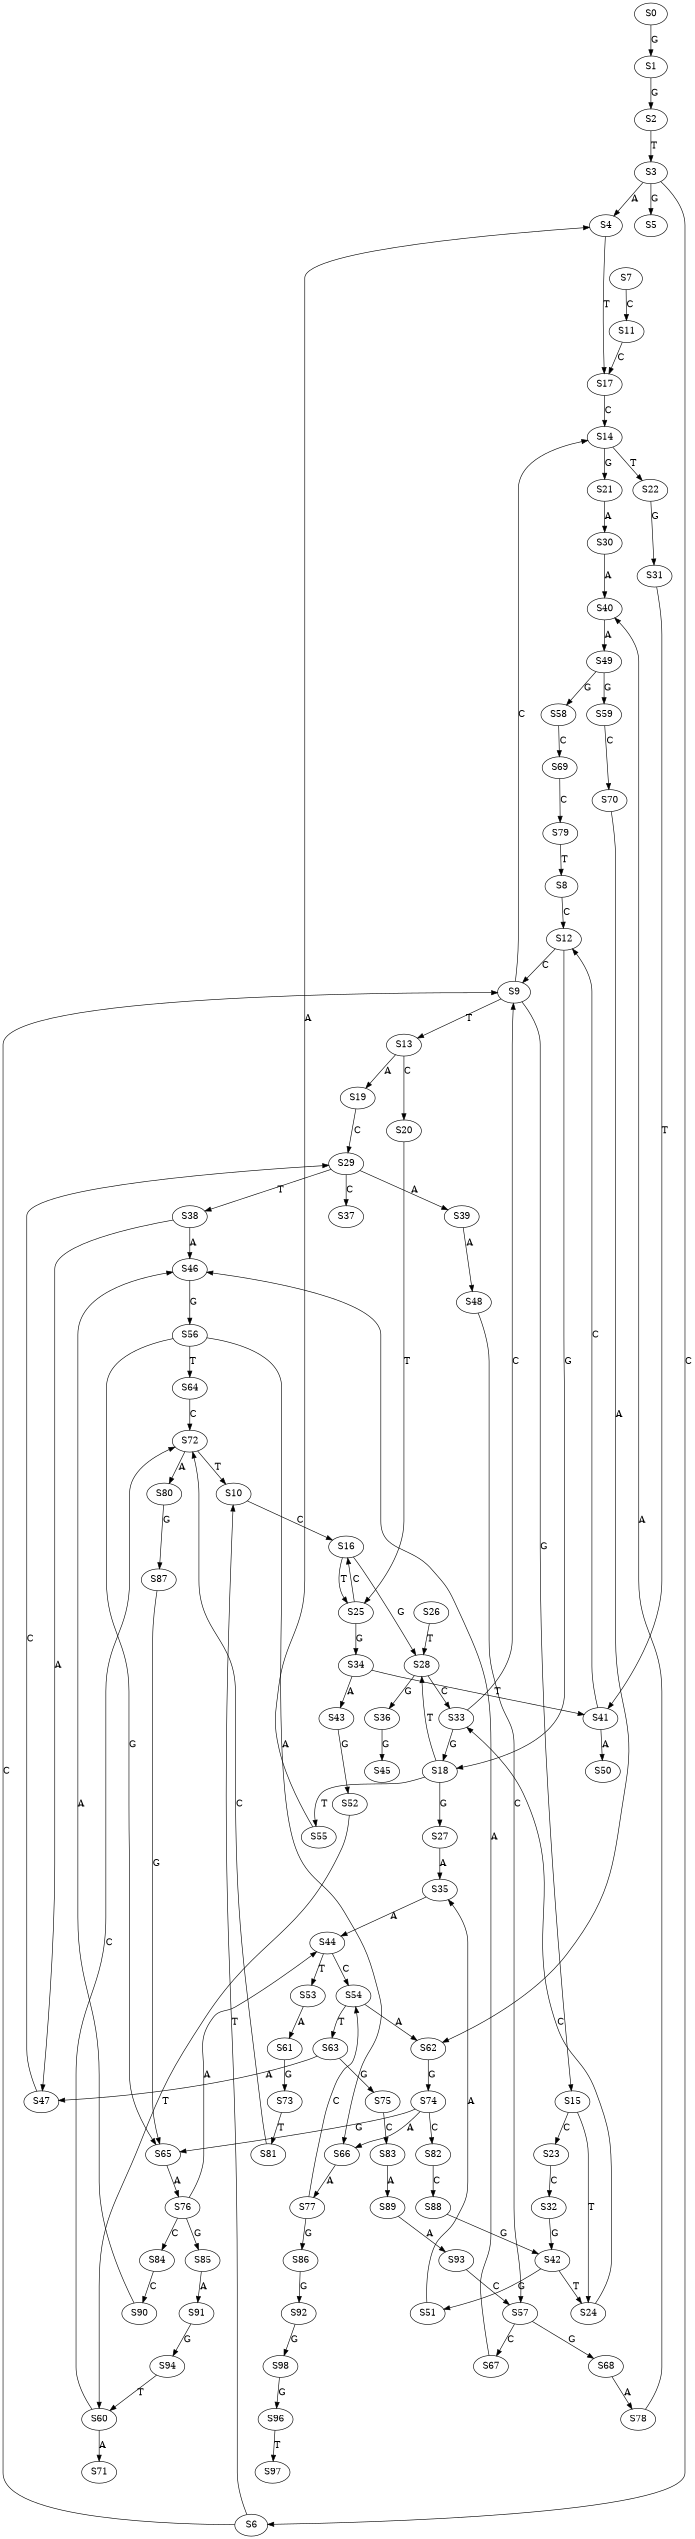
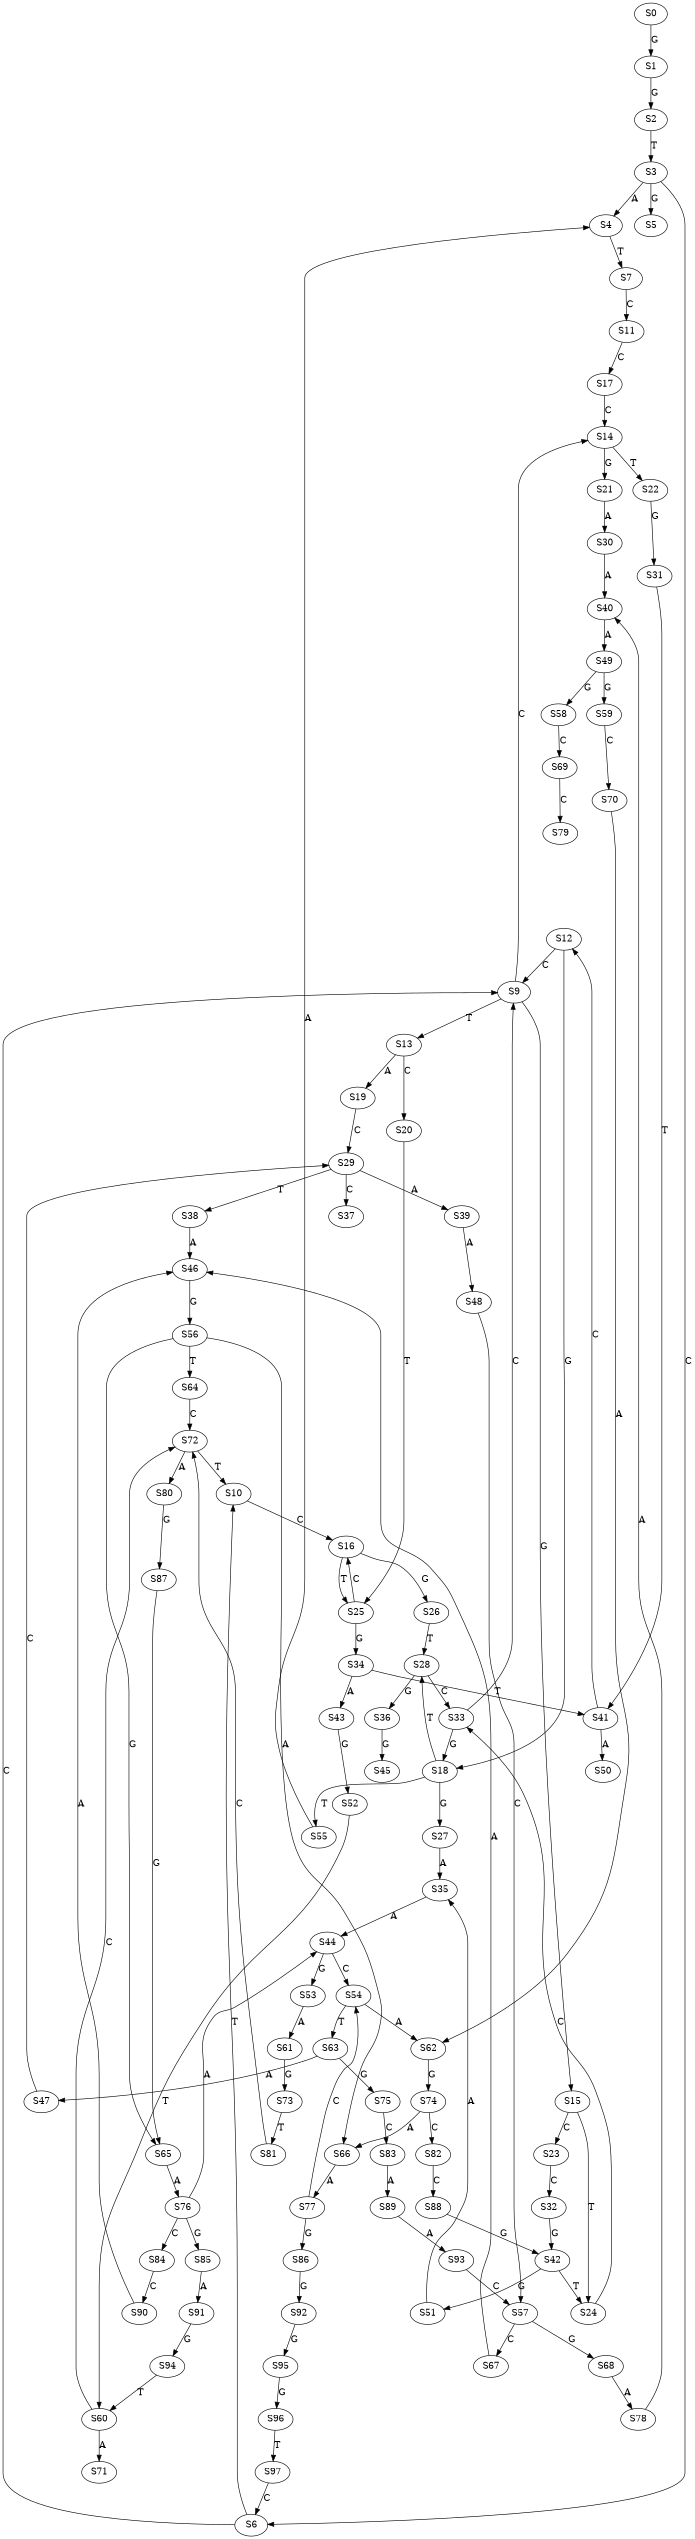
  strict digraph {
    S0
    S1
    S2
    S3
    S4
    S5
    S6
    S7
    S9
    S10
    S11
-   S8
    S12
    S13
    S14
    S15
    S16
    S17
    S18
    S19
    S20
    S21
    S22
    S23
    S24
    S25
    S26
    S27
    S28
    S55
    S29
    S30
    S31
    S32
    S33
    S34
    S35
    S36
    S37
    S38
    S39
    S40
    S41
    S42
    S43
    S44
    S45
    S46
    S47
    S48
    S49
    S50
    S51
    S52
    S53
    S54
    S56
    S57
    S58
    S59
    S60
    S61
    S62
    S63
    S64
    S65
    S66
    S67
    S68
    S69
    S70
    S71
    S72
    S73
    S74
    S75
    S76
    S77
    S78
    S79
    S80
    S81
    S82
    S83
    S84
    S85
    S86
    S87
    S88
    S89
    S90
    S91
    S92
    S93
    S94
-   S95 [label=S98]
+   S95
    S96
    S97
    S0 -> S1 [label=G]
    S1 -> S2 [label=G]
    S2 -> S3 [label=T]
    S3 -> S4 [label=A]
    S3 -> S5 [label=G]
    S3 -> S6 [label=C]
-   S4 -> S17 [label=T]
+   S4 -> S7 [label=T]
    S6 -> S9 [label=C]
    S6 -> S10 [label=T]
    S7 -> S11 [label=C]
    S9 -> S13 [label=T]
    S9 -> S14 [label=C]
    S9 -> S15 [label=G]
    S10 -> S16 [label=C]
    S11 -> S17 [label=C]
-   S8 -> S12 [label=C]
    S12 -> S9 [label=C]
    S12 -> S18 [label=G]
    S13 -> S19 [label=A]
    S13 -> S20 [label=C]
    S14 -> S21 [label=G]
    S14 -> S22 [label=T]
    S15 -> S23 [label=C]
    S15 -> S24 [label=T]
    S16 -> S25 [label=T]
-   S16 -> S28 [label=G]
+   S16 -> S26 [label=G]
    S17 -> S14 [label=C]
    S18 -> S27 [label=G]
    S18 -> S28 [label=T]
    S18 -> S55 [label=T]
    S19 -> S29 [label=C]
    S20 -> S25 [label=T]
    S21 -> S30 [label=A]
    S22 -> S31 [label=G]
    S23 -> S32 [label=C]
    S24 -> S33 [label=C]
    S25 -> S16 [label=C]
    S25 -> S34 [label=G]
    S26 -> S28 [label=T]
    S27 -> S35 [label=A]
    S28 -> S33 [label=C]
    S28 -> S36 [label=G]
    S55 -> S4 [label=A]
    S29 -> S37 [label=C]
    S29 -> S38 [label=T]
    S29 -> S39 [label=A]
    S30 -> S40 [label=A]
    S31 -> S41 [label=T]
    S32 -> S42 [label=G]
    S33 -> S9 [label=C]
    S33 -> S18 [label=G]
    S34 -> S41 [label=T]
    S34 -> S43 [label=A]
    S35 -> S44 [label=A]
    S36 -> S45 [label=G]
    S38 -> S46 [label=A]
-   S38 -> S47 [label=A]
    S39 -> S48 [label=A]
    S40 -> S49 [label=A]
    S41 -> S12 [label=C]
    S41 -> S50 [label=A]
    S42 -> S24 [label=T]
    S42 -> S51 [label=G]
    S43 -> S52 [label=G]
-   S44 -> S53 [label=T]
+   S44 -> S53 [label=G]
    S44 -> S54 [label=C]
    S46 -> S56 [label=G]
    S47 -> S29 [label=C]
    S48 -> S57 [label=C]
    S49 -> S58 [label=G]
    S49 -> S59 [label=G]
    S51 -> S35 [label=A]
    S52 -> S60 [label=T]
    S53 -> S61 [label=A]
    S54 -> S62 [label=A]
    S54 -> S63 [label=T]
    S56 -> S64 [label=T]
    S56 -> S65 [label=G]
    S56 -> S66 [label=A]
    S57 -> S67 [label=C]
    S57 -> S68 [label=G]
    S58 -> S69 [label=C]
    S59 -> S70 [label=C]
    S60 -> S71 [label=A]
    S60 -> S72 [label=C]
    S61 -> S73 [label=G]
    S62 -> S74 [label=G]
    S63 -> S47 [label=A]
    S63 -> S75 [label=G]
    S64 -> S72 [label=C]
    S65 -> S76 [label=A]
    S66 -> S77 [label=A]
    S67 -> S46 [label=A]
    S68 -> S78 [label=A]
    S69 -> S79 [label=C]
    S70 -> S62 [label=A]
    S72 -> S10 [label=T]
    S72 -> S80 [label=A]
    S73 -> S81 [label=T]
-   S74 -> S65 [label=G]
    S74 -> S66 [label=A]
    S74 -> S82 [label=C]
    S75 -> S83 [label=C]
    S76 -> S44 [label=A]
    S76 -> S84 [label=C]
    S76 -> S85 [label=G]
    S77 -> S54 [label=C]
    S77 -> S86 [label=G]
    S78 -> S40 [label=A]
-   S79 -> S8 [label=T]
    S80 -> S87 [label=G]
    S81 -> S72 [label=C]
    S82 -> S88 [label=C]
    S83 -> S89 [label=A]
    S84 -> S90 [label=C]
    S85 -> S91 [label=A]
    S86 -> S92 [label=G]
    S87 -> S65 [label=G]
    S88 -> S42 [label=G]
    S89 -> S93 [label=A]
    S90 -> S46 [label=A]
    S91 -> S94 [label=G]
    S92 -> S95 [label=G]
    S93 -> S57 [label=C]
    S94 -> S60 [label=T]
    S95 -> S96 [label=G]
    S96 -> S97 [label=T]
+   S97 -> S6 [label=C]
  }
